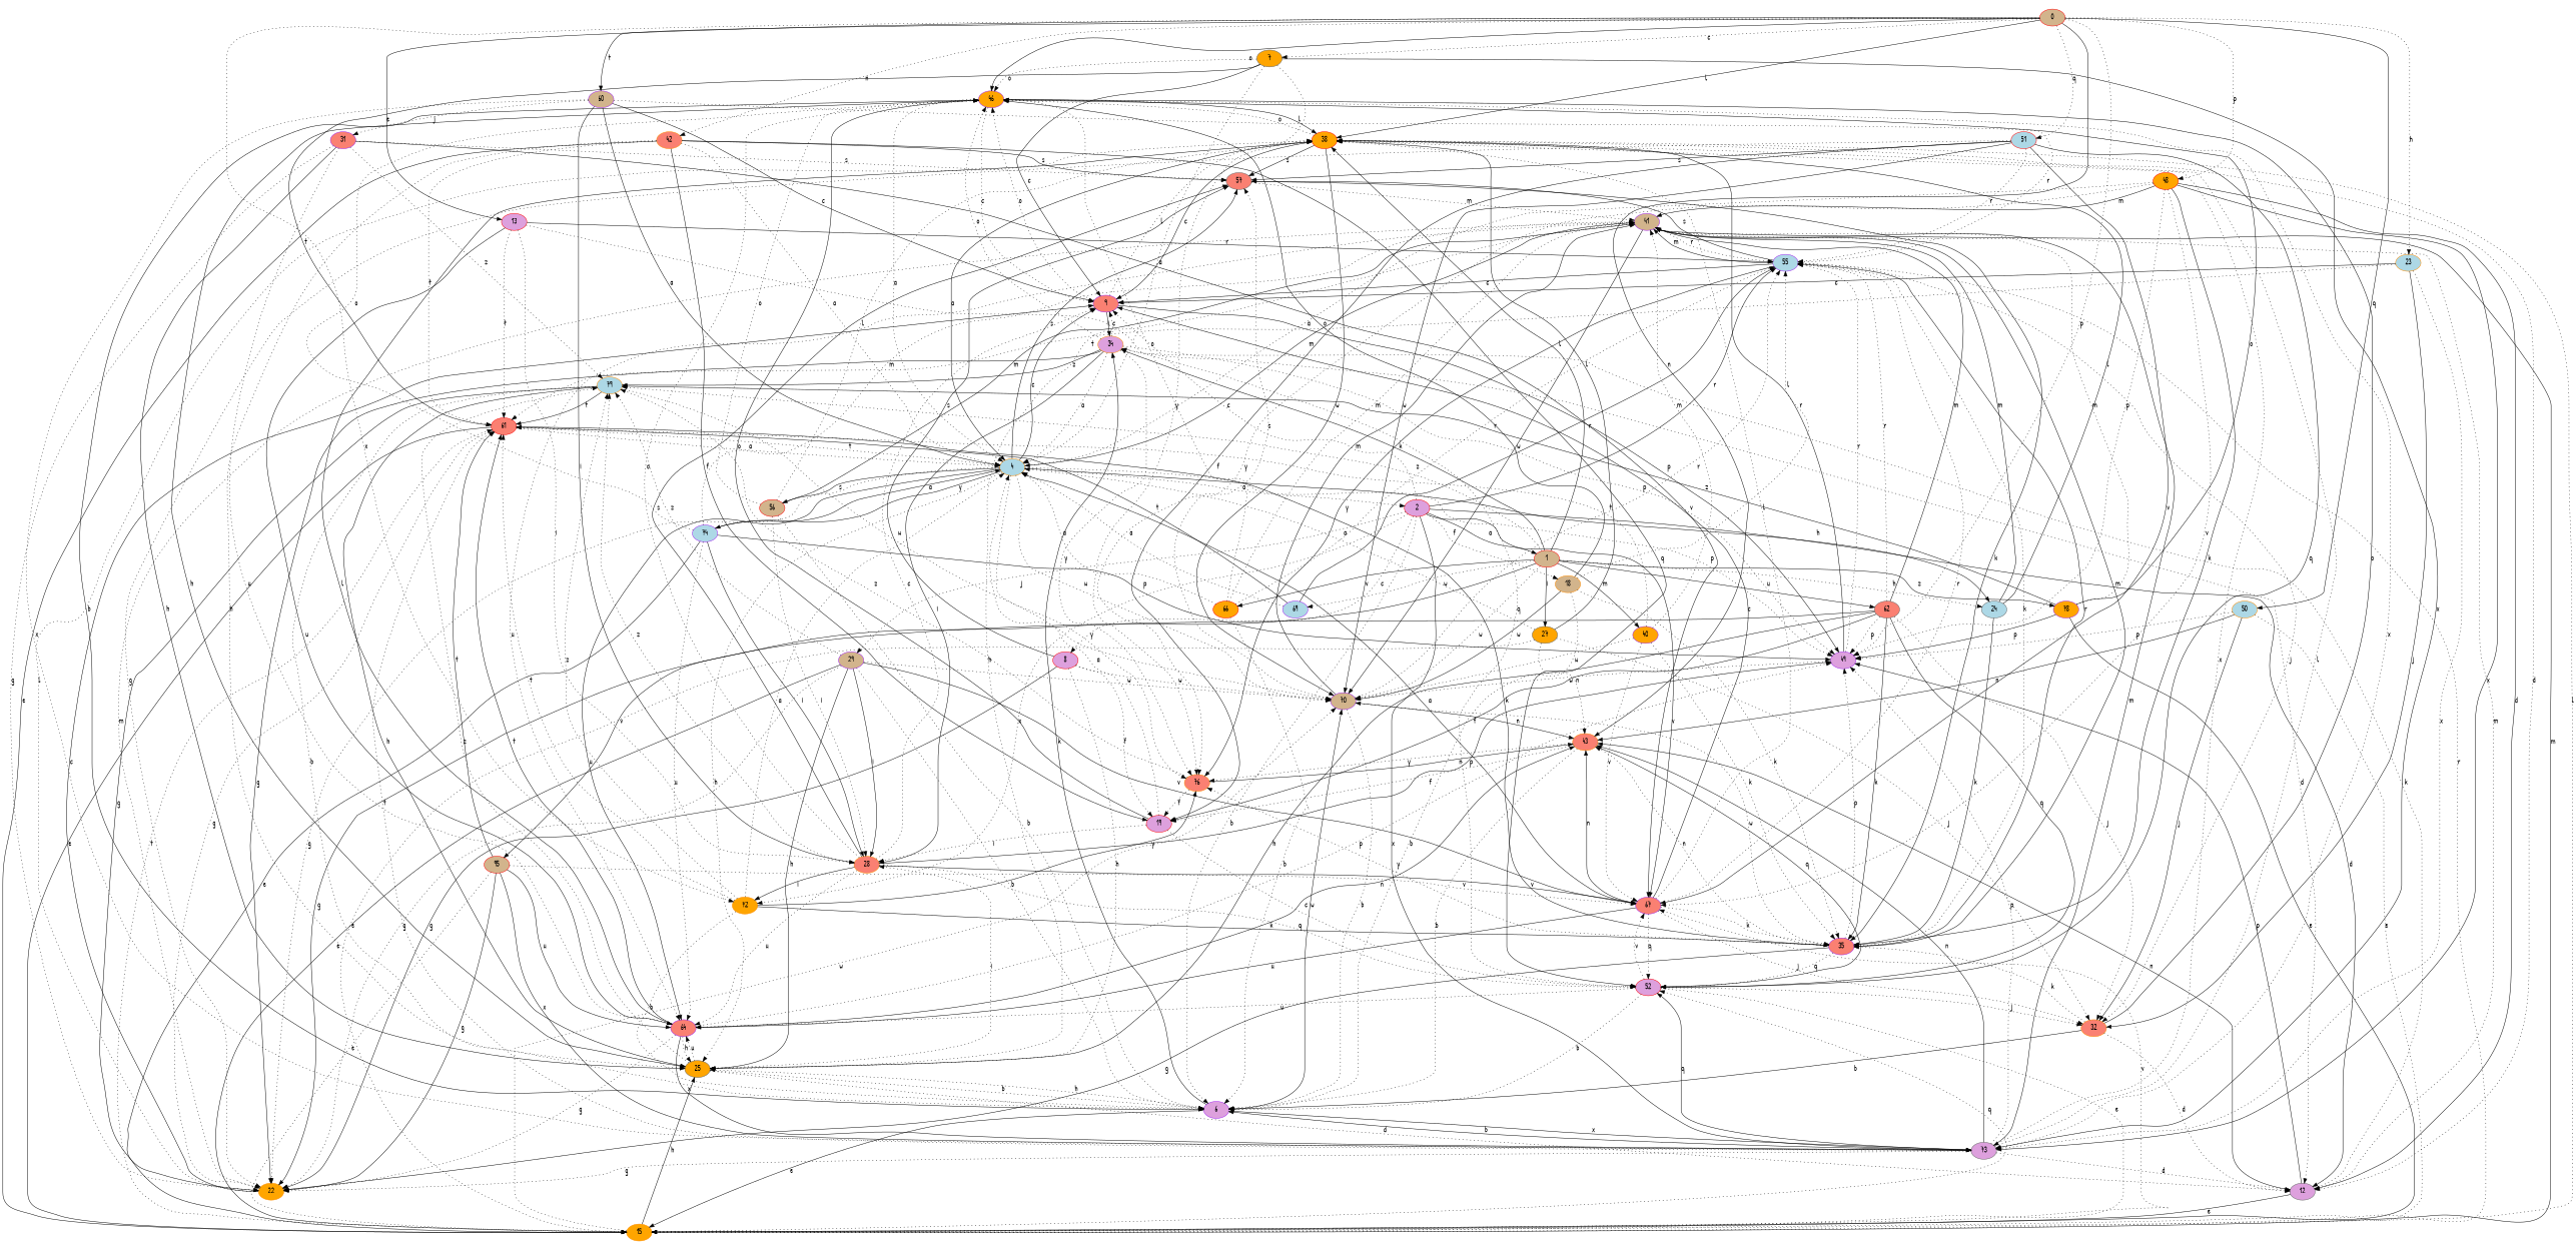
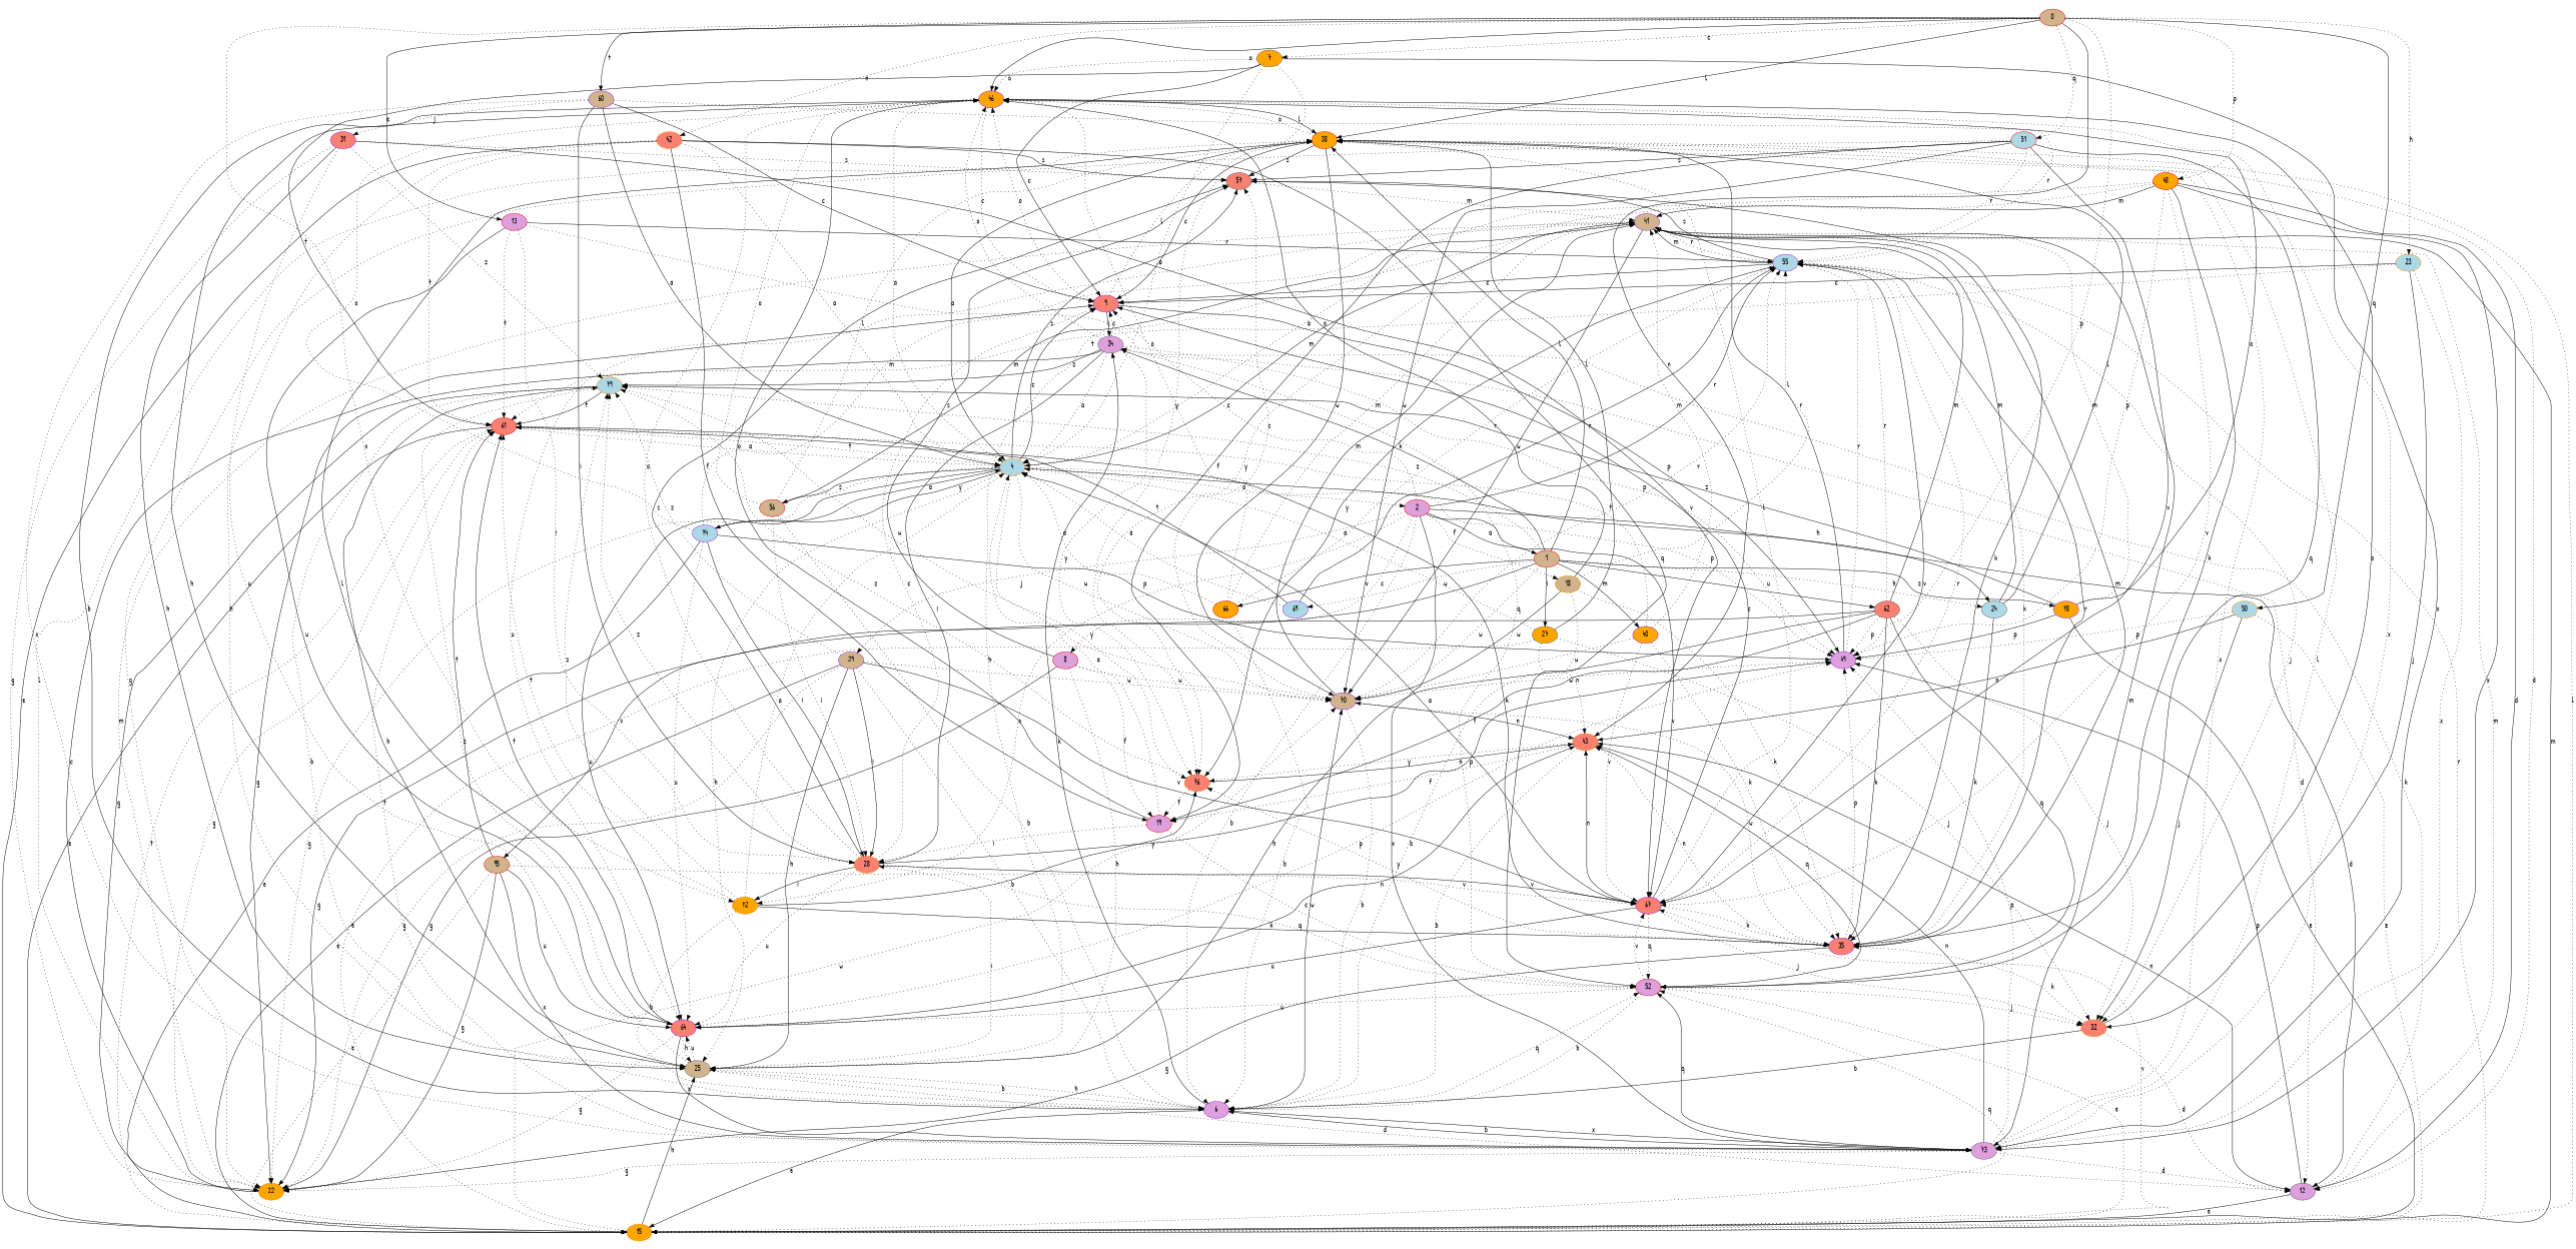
  strict digraph {
    fontname="Patrick Hand"
    node [color=purple fillcolor=salmon fontname="Patrick Hand" style=filled]
    edge [fontname="Patrick Hand" style=dotted]
    0 [color=red fillcolor=tan]
    7 [color=gray40 fillcolor=orange]
    13 [color=red fillcolor=plum]
    23 [color=darkorange fillcolor=lightblue]
    38 [color=red fillcolor=orange]
    42 [color=darkorange]
    43 [color=darkorange]
    46 [fillcolor=orange]
    48 [color=red fillcolor=orange]
    49 [fillcolor=plum]
    50 [color=darkorange fillcolor=lightblue]
    51 [color=red fillcolor=lightblue]
    60 [fillcolor=tan]
    72 [color=darkorange fillcolor=orange]
    9
    73 [color=gray40 fillcolor=plum]
    4 [color=darkorange fillcolor=lightblue]
    61 [color=red]
    76 [color=darkorange]
    55 [fillcolor=lightblue]
    64
    52 [color=red fillcolor=plum]
    28 [color=darkorange]
    32 [color=darkorange]
    70 [fillcolor=tan]
    12 [color=gray40 fillcolor=plum]
    57 [color=gray40]
-   25 [color=gray40 fillcolor=orange]
+   25 [color=gray40 fillcolor=tan]
    15 [color=darkorange fillcolor=orange]
    19 [color=red fillcolor=plum]
    6 [fillcolor=plum]
    67
    41 [fillcolor=tan]
    35
    22 [color=darkorange fillcolor=orange]
    31
    79 [color=darkorange fillcolor=lightblue]
    1 [color=red fillcolor=tan]
    24 [color=gray40 fillcolor=lightblue]
    27 [color=gray40 fillcolor=orange]
-   34 [color=darkorange fillcolor=plum]
+   34 [color=gray40 fillcolor=plum]
    40 [fillcolor=orange]
    62 [color=gray40]
    n44 [color=red fillcolor=tan label=95]
    66 [color=red fillcolor=orange]
    69 [fillcolor=lightblue]
    78 [fillcolor=orange]
    2 [color=red fillcolor=plum]
    8 [color=red fillcolor=plum]
    18 [color=darkorange fillcolor=tan]
    29 [fillcolor=tan]
    56 [color=red fillcolor=tan]
    74 [fillcolor=lightblue]
    0 -> 7 [label=c]
    0 -> 13 [label=e style=solid]
    0 -> 23 [label=h]
    0 -> 38 [label=l style=solid]
    0 -> 42 [label=n]
    0 -> 43 [label=n style=solid]
    0 -> 46 [label=o style=solid]
    0 -> 48 [label=p]
    0 -> 49 [label=p]
    0 -> 50 [label=q style=solid]
    0 -> 51 [label=q]
    0 -> 60 [label=t style=solid]
    0 -> 72 [label=x]
    7 -> 46 [label=o]
    7 -> 9 [label=c style=solid]
    7 -> 73 [label=x style=solid]
    7 -> 4 [label=a]
    7 -> 61 [label=t style=solid]
    7 -> 76 [label=y]
    13 -> 61 [label=t]
    13 -> 55 [label=r style=solid]
    13 -> 64 [label=u style=solid]
    13 -> 52 [label=q]
    13 -> 28 [label=i]
    23 -> 9 [label=c style=solid]
    23 -> 73 [label=x]
    23 -> 61 [label=t]
    23 -> 32 [label=j style=solid]
    38 -> 46 [label=o]
    38 -> 9 [label=c style=solid]
    38 -> 73 [label=x]
    38 -> 4 [label=a style=solid]
    38 -> 70 [label=w style=solid]
    38 -> 12 [label=d]
    38 -> 57 [label=s style=solid]
    42 -> 4 [label=a]
    42 -> 61 [label=t]
    42 -> 52 [label=q style=solid]
    42 -> 57 [label=s style=solid]
    42 -> 25 [label=h]
    42 -> 15 [label=e style=solid]
    42 -> 19 [label=f style=solid]
    43 -> 76 [label=y]
    43 -> 52 [label=q style=solid]
    43 -> 19 [label=f]
    43 -> 6 [label=b]
    46 -> 38 [label=l style=solid]
    46 -> 9 [label=c]
    46 -> 73 [label=x]
    46 -> 4 [label=a]
    46 -> 25 [label=h style=solid]
    46 -> 6 [label=b style=solid]
    48 -> 49 [label=p]
    48 -> 73 [label=x style=solid]
    48 -> 4 [label=a]
    48 -> 76 [label=y]
    48 -> 12 [label=d style=solid]
    48 -> 67 [label=v]
    48 -> 41 [label=m style=solid]
    48 -> 35 [label=k style=solid]
    49 -> 38 [label=l style=solid]
    49 -> 55 [label=r]
    49 -> 70 [label=w]
    50 -> 43 [label=n style=solid]
    50 -> 49 [label=p]
    50 -> 32 [label=j style=solid]
    50 -> 15 [label=e]
    51 -> 55 [label=r]
    51 -> 52 [label=q style=solid]
    51 -> 70 [label=w style=solid]
    51 -> 57 [label=s style=solid]
    51 -> 19 [label=f style=solid]
    51 -> 67 [label=v style=solid]
    51 -> 22 [label=g]
    60 -> 9 [label=c style=solid]
    60 -> 73 [label=x]
    60 -> 4 [label=a style=solid]
    60 -> 55 [label=r]
    60 -> 28 [label=i style=solid]
    60 -> 31 [label=j]
    72 -> 4 [label=a]
    72 -> 61 [label=t]
    72 -> 76 [label=y style=solid]
    72 -> 6 [label=b]
    72 -> 35 [label=k style=solid]
    72 -> 79 [label=z]
    9 -> 38 [label=l]
    9 -> 46 [label=o]
    9 -> 49 [label=p style=solid]
    9 -> 34 [label=i style=solid]
    73 -> 38 [label=l]
    73 -> 43 [label=n style=solid]
    73 -> 49 [label=p]
    73 -> 61 [label=t]
    73 -> 52 [label=q style=solid]
    73 -> 12 [label=d]
    73 -> 6 [label=b style=solid]
    73 -> 41 [label=m style=solid]
    73 -> 22 [label=g]
    4 -> 49 [label=p]
    4 -> 9 [label=c style=solid]
    4 -> 61 [label=t]
    4 -> 76 [label=y]
    4 -> 64 [label=u style=solid]
    4 -> 70 [label=w]
    4 -> 57 [label=s style=solid]
    4 -> 25 [label=h]
    4 -> 41 [label=m style=solid]
    4 -> 22 [label=g]
    4 -> 24 [label=h style=solid]
    4 -> 2 [label=a]
    4 -> 56 [label=s style=solid]
    4 -> 74 [label=y style=solid]
    61 -> 4 [label=a]
    61 -> 15 [label=e style=solid]
    61 -> 35 [label=k style=solid]
    61 -> 22 [label=g]
    76 -> 43 [label=n style=solid]
    76 -> 19 [label=f]
    76 -> 79 [label=z]
    55 -> 9 [label=c style=solid]
    55 -> 76 [label=y style=solid]
    55 -> 32 [label=j]
    55 -> 57 [label=s style=solid]
+   55 -> 67 [label=v style=solid]
    55 -> 41 [label=m style=solid]
    55 -> 35 [label=k]
    64 -> 38 [label=l style=solid]
    64 -> 43 [label=n style=solid]
    64 -> 49 [label=p]
    64 -> 73 [label=x style=solid]
    64 -> 61 [label=t style=solid]
    64 -> 25 [label=h]
    64 -> 22 [label=g]
    52 -> 64 [label=u]
    52 -> 32 [label=j]
    52 -> 15 [label=e]
    52 -> 6 [label=b]
    52 -> 67 [label=v]
    28 -> 46 [label=o]
    28 -> 49 [label=p style=solid]
    28 -> 72 [label=i style=solid]
    28 -> 9 [label=c]
    28 -> 64 [label=u]
    28 -> 52 [label=q]
    28 -> 57 [label=s style=solid]
    28 -> 67 [label=v style=solid]
    28 -> 79 [label=z]
    32 -> 46 [label=o style=solid]
    32 -> 12 [label=d]
    32 -> 6 [label=b style=solid]
    32 -> 35 [label=k]
    70 -> 43 [label=n style=solid]
    70 -> 55 [label=r]
    70 -> 57 [label=s]
    70 -> 6 [label=b]
    70 -> 41 [label=m style=solid]
    12 -> 43 [label=n style=solid]
    12 -> 49 [label=p style=solid]
    12 -> 15 [label=e style=solid]
    12 -> 41 [label=m]
    12 -> 34 [label=k]
    57 -> 41 [label=m]
    57 -> 35 [label=k style=solid]
    25 -> 64 [label=u]
    25 -> 28 [label=i]
    25 -> 12 [label=d]
    25 -> 6 [label=b]
    25 -> 79 [label=z]
    15 -> 38 [label=l]
    15 -> 61 [label=t]
    15 -> 55 [label=r]
    15 -> 52 [label=q]
    15 -> 70 [label=w]
    15 -> 25 [label=h style=solid]
    15 -> 67 [label=v]
    15 -> 41 [label=m style=solid]
    19 -> 46 [label=o style=solid]
    19 -> 4 [label=a]
    19 -> 52 [label=c]
    19 -> 28 [label=i]
    6 -> 73 [label=x style=solid]
-   35 -> 52 [label=q]
+   6 -> 52 [label=q]
    6 -> 70 [label=w style=solid]
    6 -> 25 [label=h]
    6 -> 15 [label=e style=solid]
    6 -> 34 [label=k style=solid]
    67 -> 38 [label=l]
    67 -> 43 [label=n style=solid]
    67 -> 9 [label=c style=solid]
    67 -> 4 [label=a style=solid]
    67 -> 55 [label=r]
    67 -> 64 [label=u style=solid]
    67 -> 52 [label=q]
    67 -> 32 [label=j]
    67 -> 35 [label=k]
    41 -> 55 [label=r]
    41 -> 64 [label=u]
    41 -> 70 [label=w style=solid]
    41 -> 25 [label=h]
    35 -> 43 [label=n]
    35 -> 49 [label=p]
    35 -> 76 [label=y]
    35 -> 55 [label=r style=solid]
    35 -> 70 [label=w]
    35 -> 41 [label=m style=solid]
    35 -> 22 [label=g style=solid]
    22 -> 38 [label=l]
    22 -> 9 [label=c style=solid]
    22 -> 41 [label=m]
    31 -> 64 [label=u]
    31 -> 57 [label=s]
    31 -> 25 [label=h style=solid]
    31 -> 67 [label=v style=solid]
    31 -> 22 [label=g]
    31 -> 79 [label=z]
    79 -> 61 [label=t style=solid]
    79 -> 70 [label=w]
    79 -> 25 [label=h style=solid]
    79 -> 6 [label=b]
    79 -> 22 [label=g style=solid]
    1 -> 38 [label=l style=solid]
    1 -> 70 [label=w]
    1 -> 79 [label=z]
    1 -> 24 [label=h]
    1 -> 27 [label=i style=solid]
    1 -> 34 [label=k style=solid]
    1 -> 40 [label=m style=solid]
    1 -> 62 [label=u style=solid]
    1 -> n44 [label=v style=solid]
    1 -> 66 [label=v style=solid]
    1 -> 69 [label=w]
    1 -> 78 [label=z style=solid]
    24 -> 38 [label=l style=solid]
    24 -> 41 [label=m style=solid]
    24 -> 35 [label=k style=solid]
    27 -> 38 [label=l style=solid]
    27 -> 43 [label=n]
    27 -> 4 [label=a]
    27 -> 32 [label=j]
    27 -> 15 [label=e]
    34 -> 46 [label=o]
    34 -> 49 [label=p]
    34 -> 9 [label=c]
    34 -> 4 [label=a]
    34 -> 76 [label=y]
    34 -> 28 [label=i style=solid]
    34 -> 12 [label=d]
    34 -> 22 [label=g style=solid]
    34 -> 79 [label=z style=solid]
    40 -> 61 [label=t]
    40 -> 70 [label=w]
    40 -> 67 [label=v]
    40 -> 41 [label=m]
    40 -> 35 [label=k]
    62 -> 49 [label=p]
    62 -> 55 [label=r]
    62 -> 52 [label=q style=solid]
    62 -> 32 [label=j]
    62 -> 25 [label=h style=solid]
    62 -> 19 [label=f style=solid]
    62 -> 41 [label=m style=solid]
    62 -> 35 [label=k style=solid]
    62 -> 22 [label=g style=solid]
    n44 -> 73 [label=x style=solid]
    n44 -> 61 [label=t style=solid]
    n44 -> 64 [label=u style=solid]
    n44 -> 15 [label=e]
    n44 -> 67 [label=v]
    n44 -> 22 [label=g style=solid]
    66 -> 46 [label=o]
    66 -> 4 [label=a]
    66 -> 55 [label=r]
    66 -> 6 [label=b]
    66 -> 41 [label=m]
    69 -> 4 [label=a]
    69 -> 61 [label=t style=solid]
    69 -> 55 [label=r style=solid]
    78 -> 46 [label=o style=solid]
    78 -> 49 [label=p style=solid]
    78 -> 15 [label=e style=solid]
    78 -> 41 [label=m]
    78 -> 79 [label=z style=solid]
    2 -> 72 [label=x]
    2 -> 9 [label=c]
    2 -> 73 [label=x style=solid]
    2 -> 55 [label=r style=solid]
    2 -> 12 [label=d style=solid]
    2 -> 6 [label=b]
    2 -> 67 [label=v style=solid]
    2 -> 1 [label=a style=solid]
    2 -> 8 [label=c]
    2 -> 18 [label=f]
    2 -> 29 [label=j]
    8 -> 70 [label=w]
    8 -> 57 [label=s style=solid]
    8 -> 25 [label=h]
    8 -> 19 [label=f]
    8 -> 22 [label=g style=solid]
    18 -> 46 [label=o style=solid]
    18 -> 55 [label=r]
    18 -> 70 [label=w style=solid]
    18 -> 6 [label=b]
    18 -> 35 [label=k]
    29 -> 28 [label=i style=solid]
    29 -> 70 [label=w]
    29 -> 25 [label=h style=solid]
    29 -> 15 [label=e style=solid]
    29 -> 6 [label=b]
    29 -> 67 [label=v style=solid]
    29 -> 22 [label=g]
    29 -> 79 [label=z]
    56 -> 38 [label=l]
    56 -> 46 [label=o]
    56 -> 28 [label=i]
    56 -> 6 [label=b]
    56 -> 41 [label=m style=solid]
    74 -> 46 [label=o]
    74 -> 49 [label=p style=solid]
    74 -> 4 [label=a style=solid]
    74 -> 64 [label=u]
    74 -> 28 [label=i style=solid]
    74 -> 15 [label=e style=solid]
    74 -> 41 [label=m]
  }
